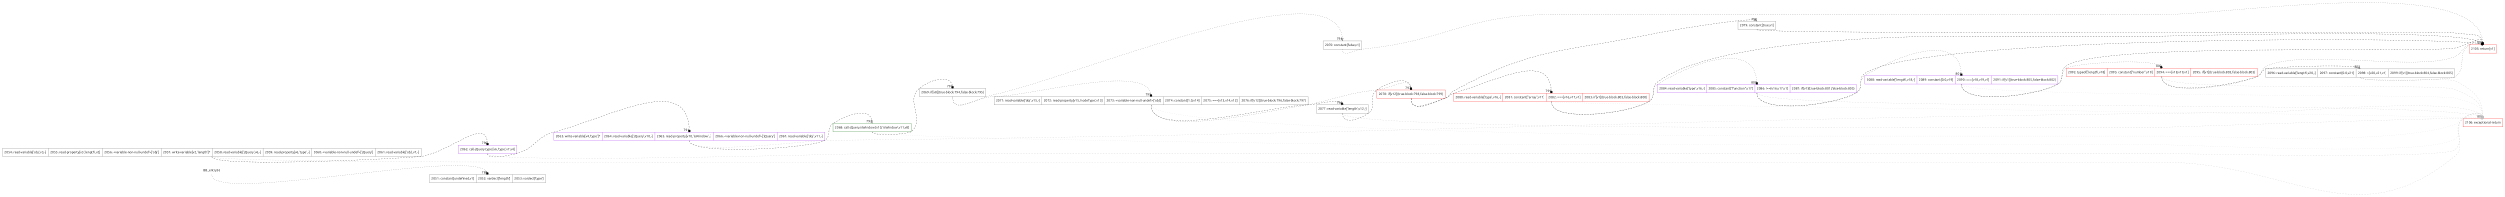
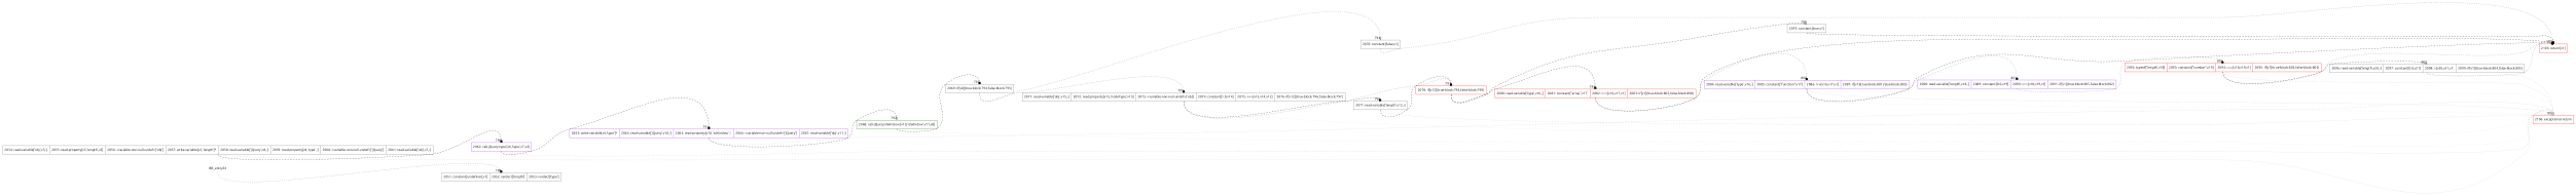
  digraph {
    fontname=Ubuntu
    rankdir=LR
    node [color=gray40 fontname=Ubuntu shape=record]
    edge [arrowhead=box fontname=Ubuntu headport=n style=dashed tailport=s]
    BB_entry56 [shape=none]
    n2 [label="{2051: constant[undefined,v1]|2052: vardecl['length']|2053: vardecl['type']}"]
    n3 [label="{2054: read-variable['obj',v3,-]|2055: read-property[v3,'length',v2]|2056: \<variable-non-null-undef\>['obj']|2057: write-variable[v2,'length']*|2058: read-variable['jQuery',v6,-]|2059: read-property[v6,'type',-]|2060: \<variable-non-null-undef\>['jQuery']|2061: read-variable['obj',v7,-]}"]
    n4 [color=purple label="{2062: call-jQuery.type [v6,'type',v7,v4]}"]
    n5 [color=red label="{2106: exceptional-return}"]
    n6 [color=purple label="{2063: write-variable[v4,'type']*|2064: read-variable['jQuery',v10,-]|2065: read-property[v10,'isWindow',-]|2066: \<variable-non-null-undef\>['jQuery']|2067: read-variable['obj',v11,-]}"]
    n7 [color=darkgreen label="{2068: call-jQuery.isWindow [v10,'isWindow',v11,v8]}"]
    n8 [label="{2069: if[v8](true-block:794,false-block:795)}"]
    n9 [label="{2070: constant[false,v1]}"]
    n10 [label="{2071: read-variable['obj',v15,-]|2072: read-property[v15,'nodeType',v13]|2073: \<variable-non-null-undef\>['obj']|2074: constant[1.0,v14]|2075: ===[v13,v14,v12]|2076: if[v12](true-block:796,false-block:797)}"]
    n11 [color=red label="{2105: return[v1]}"]
    n12 [color=red label="{2078: if[v12](true-block:798,false-block:799)}"]
    n13 [label="{2077: read-variable['length',v12,-]}"]
    n14 [label="{2079: constant[true,v1]}"]
    n15 [color=red label="{2080: read-variable['type',v16,-]|2081: constant[\"array\",v17]|2082: ===[v16,v17,v1]|2083: if[v1](true-block:805,false-block:800)}"]
    n16 [color=purple label="{2084: read-variable['type',v16,-]|2085: constant[\"function\",v17]|2086: !==[v16,v17,v1]|2087: if[v1](true-block:801,false-block:805)}"]
    n17 [color=purple label="{2088: read-variable['length',v18,-]|2089: constant[0.0,v19]|2090: ===[v18,v19,v1]|2091: if[v1](true-block:805,false-block:802)}"]
    n18 [color=red label="{2092: typeof['length',v18]|2093: constant[\"number\",v19]|2094: ===[v18,v19,v1]|2095: if[v1](true-block:803,false-block:805)}"]
    n19 [label="{2096: read-variable['length',v20,-]|2097: constant[0.0,v21]|2098: \>[v20,v21,v1]|2099: if[v1](true-block:804,false-block:805)}"]
    BB_entry56 -> n2 [headlabel="    788" style=dotted]
    n3 -> n4 [headlabel="      790"]
    n3 -> n5 [color=gray headlabel="      806"]
    n4 -> n5 [color=gray]
    n4 -> n6 [headlabel="      791"]
    n6 -> n5 [arrowhead=onormal color=gray]
    n6 -> n7 [arrowhead=onormal headlabel="      792"]
    n7 -> n5 [arrowhead=onormal color=gray style=dotted]
    n7 -> n8 [headlabel="      793"]
    n8 -> n9 [arrowhead=onormal headlabel="      794" style=dotted]
    n8 -> n10 [headlabel="      795" style=dotted]
    n9 -> n11 [arrowhead=onormal headlabel="      805" style=dotted]
    n10 -> n5 [arrowhead=onormal color=gray style=dotted]
    n10 -> n12 [headlabel="      797" style=dotted]
    n10 -> n13 [headlabel="      796"]
    n12 -> n14 [arrowhead=onormal headlabel="      798"]
    n12 -> n15 [headlabel="      799"]
    n13 -> n5 [color=gray]
    n13 -> n12 [arrowhead=onormal]
    n14 -> n11
    n15 -> n5 [arrowhead=onormal color=gray style=dotted]
    n15 -> n11
    n15 -> n16 [headlabel="      800" style=dotted]
    n16 -> n5 [color=gray]
    n16 -> n11
    n16 -> n17 [headlabel="      801" style=dotted]
    n17 -> n5 [arrowhead=onormal color=gray style=dotted]
-   n17 -> n11 [arrowhead=onormal]
    n17 -> n18 [headlabel="      802" style=dotted]
    n18 -> n5 [arrowhead=onormal color=gray]
    n18 -> n11 [arrowhead=onormal style=dotted]
    n18 -> n19 [arrowhead=onormal headlabel="      803"]
    n19 -> n5 [arrowhead=onormal color=gray]
    n19 -> n11 [arrowhead=onormal style=dotted]
  }
